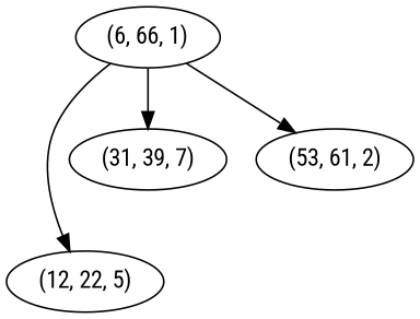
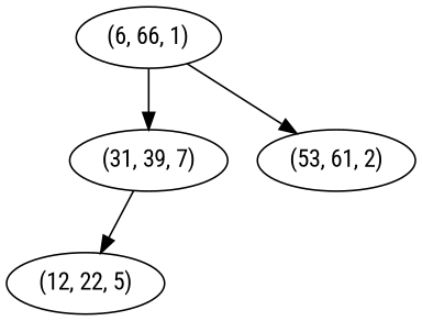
  digraph {
    fontname="Roboto Condensed"
    node [fontname="Roboto Condensed"]
    edge [fontname="Roboto Condensed"]
    "(6, 66, 1)"
    "(12, 22, 5)"
    "(31, 39, 7)"
    n4 [label="(53, 61, 2)"]
-   "(6, 66, 1)" -> "(12, 22, 5)"
+   "(31, 39, 7)" -> "(12, 22, 5)"
    "(6, 66, 1)" -> "(31, 39, 7)"
    "(6, 66, 1)" -> n4
  }
